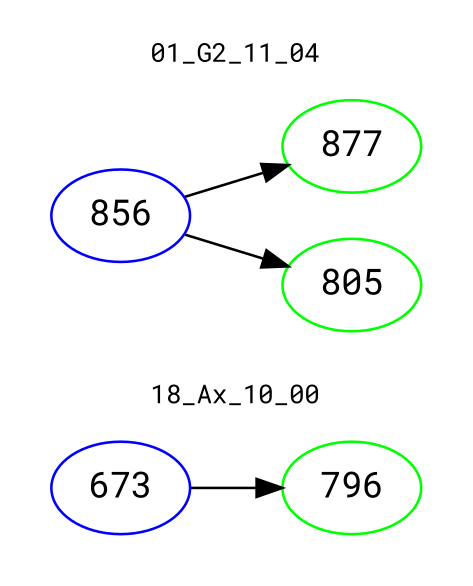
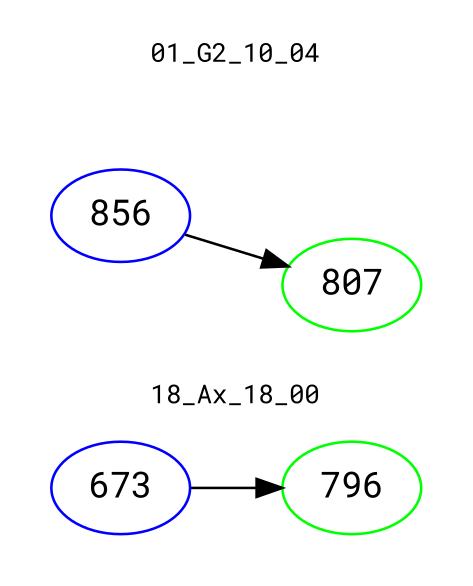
  digraph {
    fontname="Roboto Mono"
    rankdir=LR
    node [color=green fontname="Roboto Mono"]
    edge [color=black fontname="Roboto Mono"]
    n1 [color=blue label=673]
    n2 [label=796]
    n3 [color=blue label=856]
-   n4 [label=805]
-   n5 [label=877]
+   n4 [label=807]
    subgraph cluster_1 {
      color=white
      fontsize=10
-     label="18_Ax_10_00"
+     label="18_Ax_18_00"
      n1
      n2
    }
    subgraph cluster_2 {
      color=white
      fontsize=10
-     label="01_G2_11_04"
+     label="01_G2_10_04"
      n3
      n4
-     n5
    }
    n1 -> n2
    n3 -> n4
-   n3 -> n5
  }
